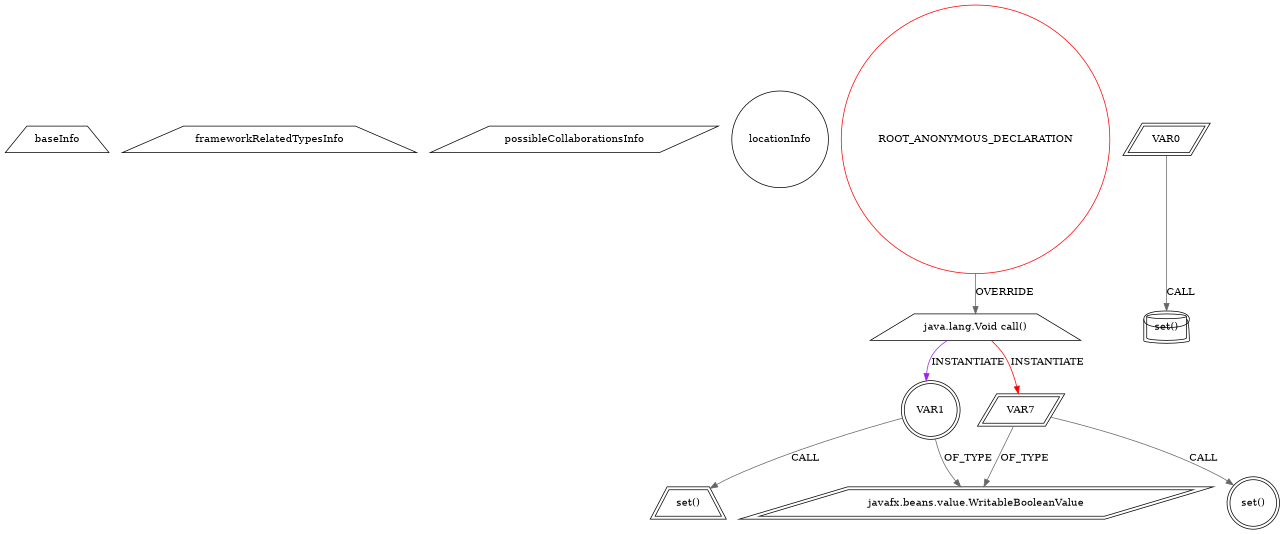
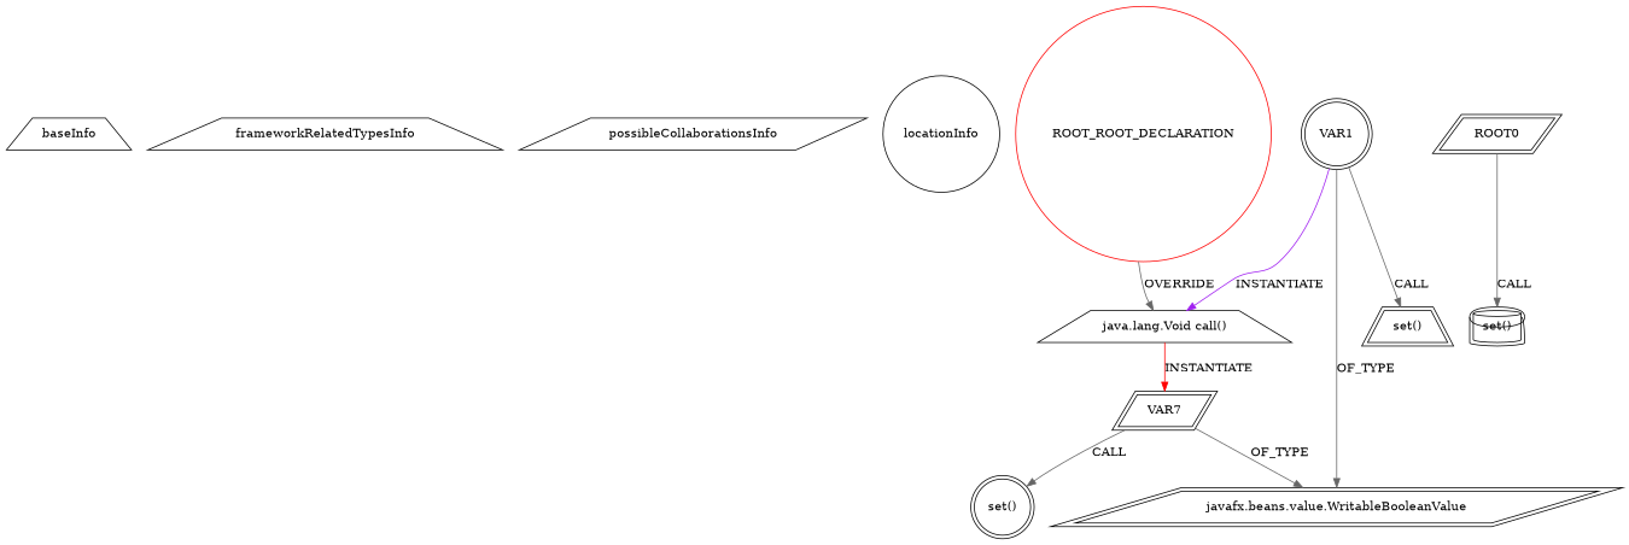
  digraph {
    node [shape=trapezium isFrameworkType=true peripheries=2]
    edge [color=gray40]
    baseInfo [category=extension_graph graphId=4212 isAnonymous=true possibleRelation=false isFrameworkType="" peripheries=""]
    frameworkRelatedTypesInfo [0="javafx.concurrent.Task" isFrameworkType="" peripheries=""]
    possibleCollaborationsInfo [shape=parallelogram isFrameworkType="" peripheries=""]
    locationInfo [contextSignature="javafx.concurrent.Task createTask(java.lang.Long,boolean)" filePath="/sk44-javafx-mirroring-tool/javafx-mirroring-tool-master/src/main/java/sk44/mirroringtool/MainWindowController.java" graphId=4212 projectName="sk44-javafx-mirroring-tool" shape=circle isFrameworkType="" peripheries=""]
-   n5 [color=red isFrameworkType=false label=ROOT_ANONYMOUS_DECLARATION shape=circle vertexType=ROOT_ANONYMOUS_DECLARATION peripheries=""]
+   n5 [color=red isFrameworkType=false label=ROOT_ROOT_DECLARATION shape=circle vertexType=ROOT_ANONYMOUS_DECLARATION peripheries=""]
    n6 [isFrameworkType=false label="java.lang.Void call()" vertexType=OVERRIDING_METHOD_DECLARATION peripheries=""]
    n7 [label=VAR1 shape=circle vertexType=VARIABLE_EXPRESION]
    n8 [label=VAR7 shape=parallelogram vertexType=VARIABLE_EXPRESION]
-   n9 [label=VAR0 shape=parallelogram vertexType=VARIABLE_EXPRESION]
+   n9 [label=ROOT0 shape=parallelogram vertexType=VARIABLE_EXPRESION]
    n10 [label="set()" shape=cylinder vertexType=INSIDE_CALL]
    n11 [label="javafx.beans.value.WritableBooleanValue" shape=parallelogram vertexType=FRAMEWORK_INTERFACE_TYPE]
    n12 [label="set()" vertexType=INSIDE_CALL]
    n13 [label="set()" shape=circle vertexType=INSIDE_CALL]
    n5 -> n6 [label=OVERRIDE]
-   n6 -> n7 [color=purple label=INSTANTIATE]
+   n7 -> n6 [color=purple label=INSTANTIATE]
    n6 -> n8 [color=red label=INSTANTIATE]
    n7 -> n11 [label=OF_TYPE]
    n7 -> n12 [label=CALL]
    n8 -> n11 [label=OF_TYPE]
    n8 -> n13 [label=CALL]
    n9 -> n10 [label=CALL]
  }
